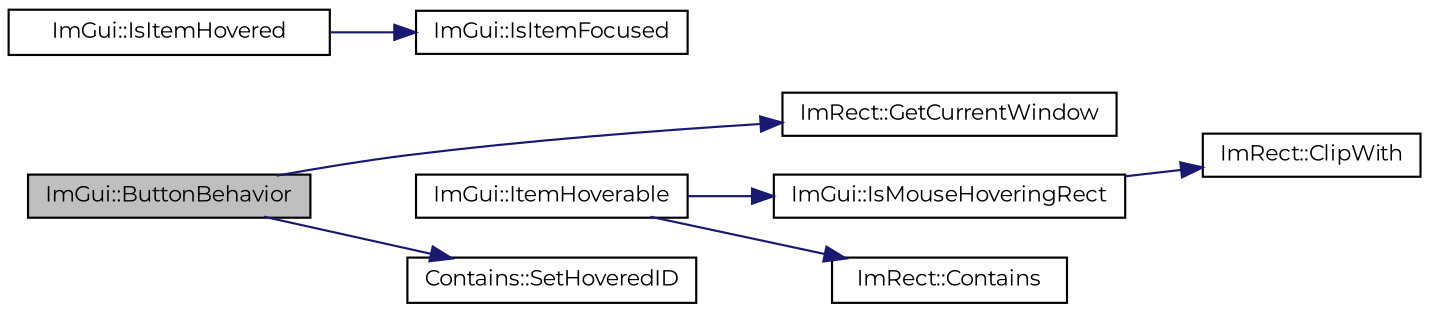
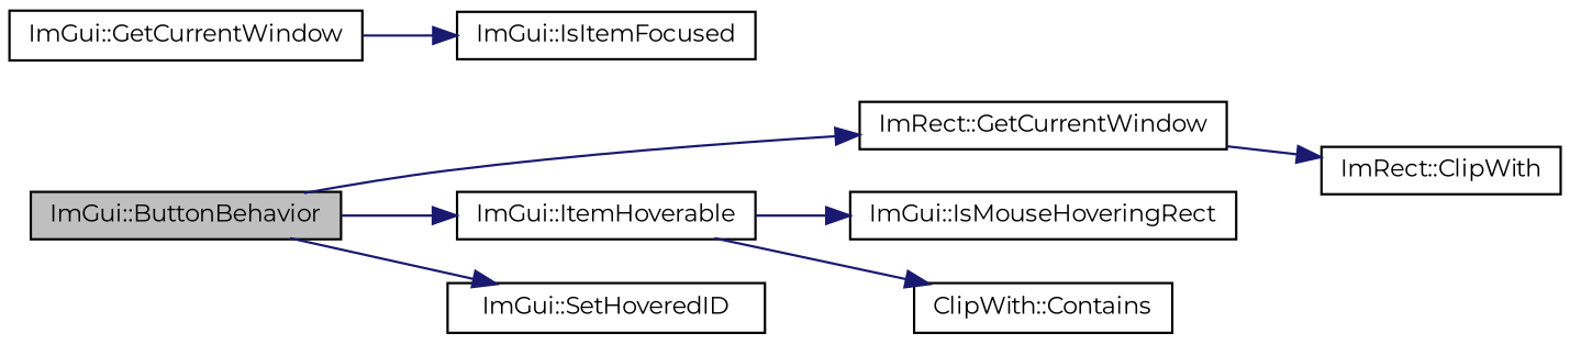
  digraph {
    fontname=Montserrat
    rankdir=LR
    node [color=black fillcolor=white fontname=Montserrat fontsize=10 shape=record style=filled]
    edge [color=midnightblue fontname=Montserrat fontsize=10 labelfontname=Helvetica labelfontsize=10 style=solid]
    n1 [fillcolor=grey75 fontcolor=black height=0.2 label="ImGui::ButtonBehavior" width=0.4]
    n2 [height=0.2 label="ImRect::GetCurrentWindow" width=0.4]
    n3 [height=0.2 label="ImGui::ItemHoverable" width=0.4]
-   n4 [height=0.2 label="Contains::SetHoveredID" width=0.4]
-   n5 [height=0.2 label="ImGui::IsItemHovered" width=0.4]
+   n4 [height=0.2 label="ImGui::SetHoveredID" width=0.4]
+   n5 [height=0.2 label="ImGui::GetCurrentWindow" width=0.4]
    n6 [height=0.2 label="ImGui::IsItemFocused" width=0.4]
    n7 [height=0.2 label="ImGui::IsMouseHoveringRect" width=0.4]
-   n8 [height=0.2 label="ImRect::Contains" width=0.4]
+   n8 [height=0.2 label="ClipWith::Contains" width=0.4]
    n9 [height=0.2 label="ImRect::ClipWith" width=0.4]
    n1 -> n2
+   n1 -> n3
    n1 -> n4
    n3 -> n7
    n3 -> n8
    n5 -> n6
-   n7 -> n9
+   n2 -> n9
  }
